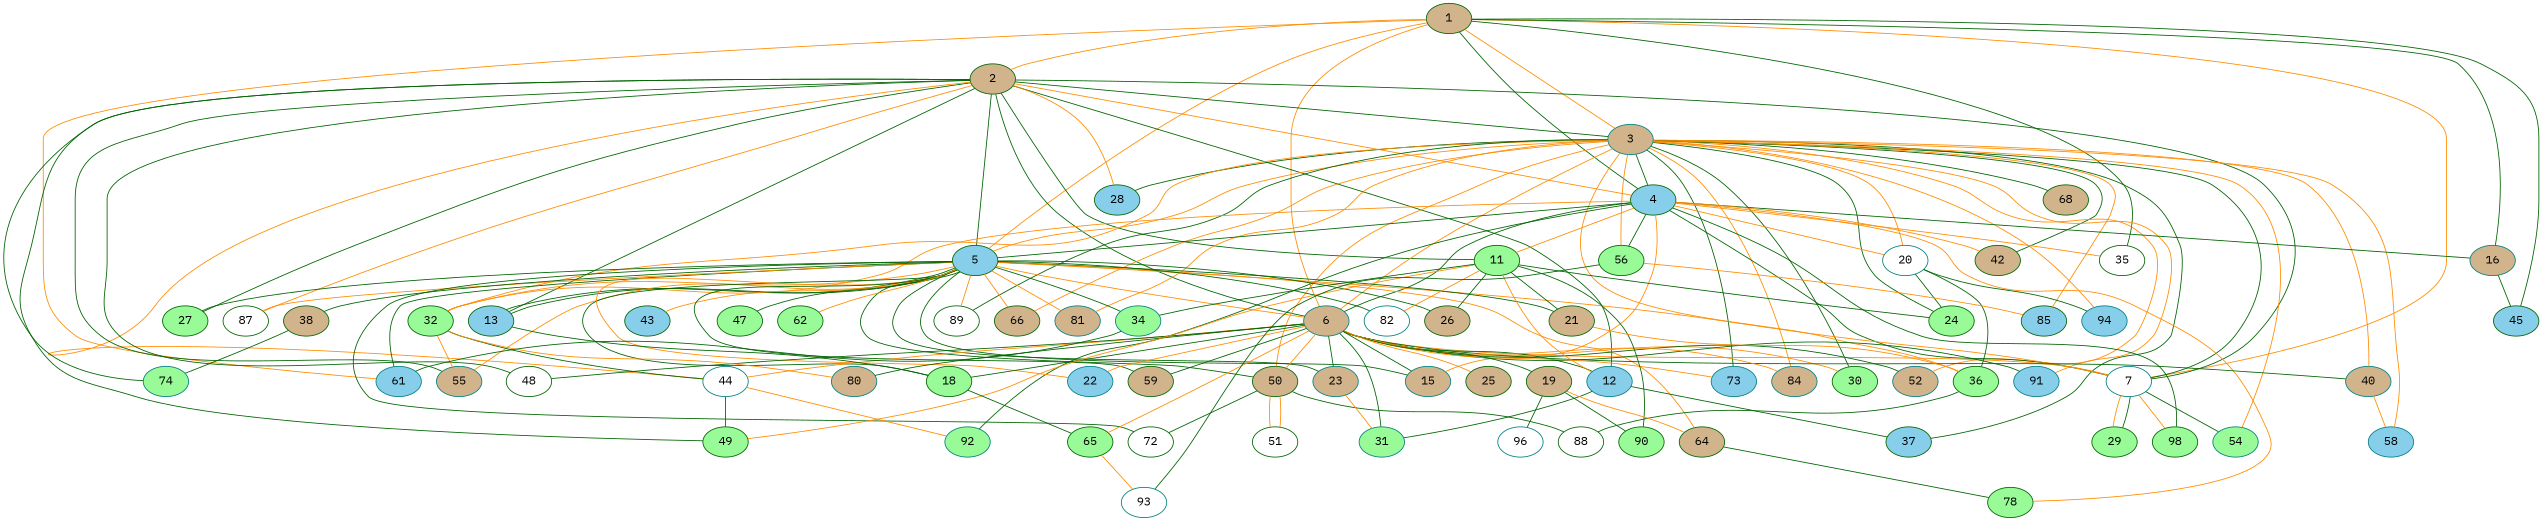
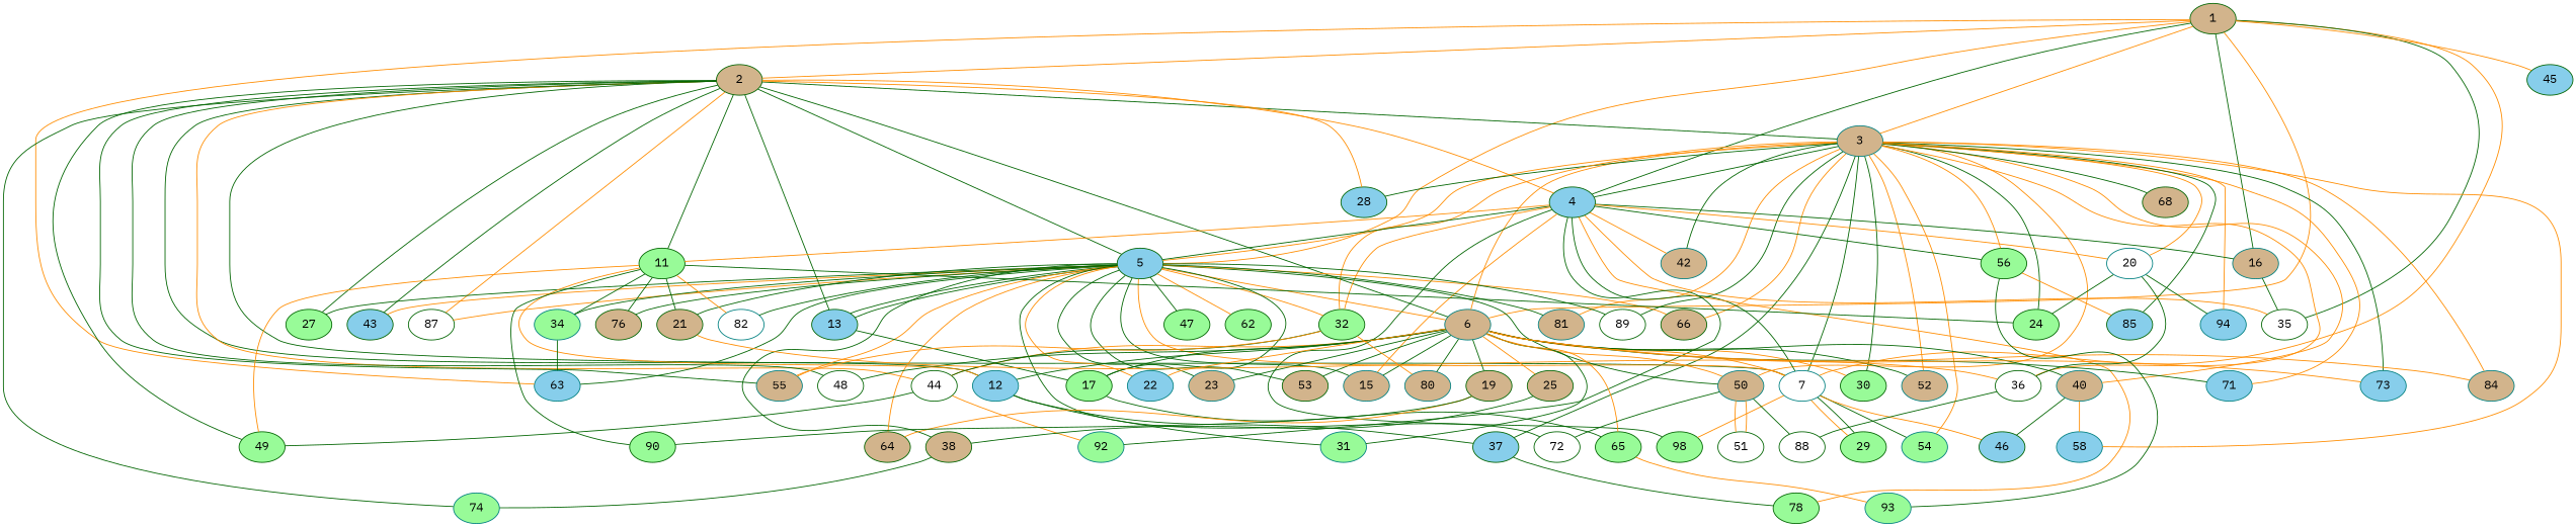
  graph {
    fontname="IBM Plex Mono"
    node [color=darkgreen fillcolor=tan fontname="IBM Plex Mono" style=filled]
    edge [color=darkgreen fontname="IBM Plex Mono"]
    1 [super="+68"]
    2 [super="+77"]
    3 [color=teal super="+8"]
    4 [fillcolor=skyblue super="+26"]
    5 [fillcolor=skyblue super="+9"]
    6 [color=teal super="+10"]
    7 [color=teal fillcolor=white super="+17"]
    16 [color=teal]
    35 [fillcolor=white]
    45 [fillcolor=skyblue]
-   61 [color=teal fillcolor=skyblue super="+97"]
+   61 [color=teal fillcolor=skyblue super="+97" label=63]
    11 [fillcolor=palegreen super="+14"]
    12 [color=teal fillcolor=skyblue super="+39"]
    13 [fillcolor=skyblue super="+95"]
    27 [fillcolor=palegreen]
    28 [fillcolor=skyblue]
    43 [fillcolor=skyblue]
-   44 [color=teal fillcolor=white super="+57"]
+   44 [fillcolor=white super="+57"]
    48 [fillcolor=white]
    49 [fillcolor=palegreen super="+70"]
    55 [color=teal super="+79"]
    74 [color=teal fillcolor=palegreen]
    87 [fillcolor=white]
    20 [color=teal fillcolor=white]
    24 [fillcolor=palegreen super="+41"]
    30 [fillcolor=palegreen super="+75"]
    32 [fillcolor=palegreen super="+60"]
-   36 [fillcolor=palegreen super="+69"]
+   36 [fillcolor=white super="+69"]
    37 [fillcolor=skyblue]
    40 [color=teal]
-   42
-   50 [super="+86"]
+   42 [color=teal]
+   50 [color=teal super="+86"]
    52 [color=teal]
    54 [color=teal fillcolor=palegreen super="+56"]
    58 [color=teal fillcolor=skyblue]
    n36 [fillcolor=palegreen label=56]
    n37 [label=68]
    66
-   71 [color=teal fillcolor=skyblue label=91]
+   71 [color=teal fillcolor=skyblue]
    73 [color=teal fillcolor=skyblue]
    81 [color=teal]
    84 [color=teal]
    85 [fillcolor=skyblue]
    89 [fillcolor=white]
    94 [color=teal fillcolor=skyblue]
    15 [color=teal super="+83"]
    78 [fillcolor=palegreen]
    92 [color=teal fillcolor=palegreen]
    98 [fillcolor=palegreen]
-   18 [fillcolor=palegreen super="+67"]
+   18 [fillcolor=palegreen super="+67" label=17]
    21
    22 [color=teal fillcolor=skyblue]
    23 [color=teal]
    34 [color=teal fillcolor=palegreen]
    38
    47 [fillcolor=palegreen]
-   53 [label=59]
+   53
    62 [fillcolor=palegreen]
    64
    72 [fillcolor=white]
-   76 [label=26]
+   76
    82 [color=teal fillcolor=white]
    19
    25
    31 [color=teal fillcolor=palegreen super="+91"]
    65 [fillcolor=palegreen]
    80 [color=teal]
    29 [fillcolor=palegreen]
+   46 [fillcolor=skyblue]
    90 [fillcolor=palegreen]
    88 [fillcolor=white]
    51 [fillcolor=white]
-   93 [color=teal fillcolor=white]
-   96 [color=teal fillcolor=white]
+   93 [color=teal fillcolor=palegreen]
    1 -- 2 [color=darkorange]
    1 -- 3 [color=darkorange weight=2]
    1 -- 4
    1 -- 5 [color=darkorange weight=2]
    1 -- 6 [color=darkorange weight=3]
    1 -- 7 [color=darkorange]
    1 -- 16
    1 -- 35
-   1 -- 45
+   1 -- 45 [color=darkorange]
    1 -- 61 [color=darkorange]
    2 -- 3 [weight=3]
    2 -- 4 [color=darkorange]
    2 -- 5 [weight=2]
    2 -- 6 [weight=2]
    2 -- 7
    2 -- 11
    2 -- 12
    2 -- 13
    2 -- 27
    2 -- 28 [color=darkorange]
+   2 -- 43
    2 -- 44 [color=darkorange]
    2 -- 48
    2 -- 49
    2 -- 55
    2 -- 74
    2 -- 87 [color=darkorange]
    3 -- 4 [weight=2]
    3 -- 5 [color=darkorange weight=4]
    3 -- 6 [color=darkorange weight=4]
    3 -- 7 [weight=2]
    3 -- 28
    3 -- 20 [color=darkorange]
    3 -- 24
    3 -- 30 [weight=2]
    3 -- 32 [color=darkorange]
    3 -- 36 [color=darkorange]
    3 -- 37
    3 -- 40 [color=darkorange]
    3 -- 42
    3 -- 50 [color=darkorange]
    3 -- 52 [color=darkorange]
    3 -- 54 [color=darkorange]
    3 -- 58 [color=darkorange]
    3 -- n36 [color=darkorange]
    3 -- n37 [weight=2]
    3 -- 66 [color=darkorange]
    3 -- 71 [color=darkorange]
    3 -- 73
    3 -- 81 [color=darkorange]
    3 -- 84 [color=darkorange]
-   3 -- 85 [color=darkorange]
+   3 -- 85
    3 -- 89
    3 -- 94 [color=darkorange]
    4 -- 5 [weight=2]
-   4 -- 6 [weight=2]
    4 -- 7
    4 -- 16
    4 -- 35 [color=darkorange]
    4 -- 11 [color=darkorange]
    4 -- 20 [color=darkorange]
    4 -- 32 [color=darkorange]
    4 -- 42 [color=darkorange]
    4 -- n36
    4 -- 15 [color=darkorange weight=2]
    4 -- 78 [color=darkorange]
    4 -- 92
    4 -- 98
    5 -- 6 [color=darkorange weight=4]
    5 -- 7 [color=darkorange weight=2]
    5 -- 61
    5 -- 13
    5 -- 13
    5 -- 27
    5 -- 43 [color=darkorange]
    5 -- 55 [color=darkorange]
    5 -- 87 [color=darkorange]
    5 -- 32 [color=darkorange]
    5 -- 50
    5 -- 66 [color=darkorange]
-   5 -- 81 [color=darkorange]
-   5 -- 89 [color=darkorange]
+   5 -- 81
+   5 -- 89
    5 -- 15
    5 -- 18
    5 -- 21
    5 -- 22 [color=darkorange]
    5 -- 23
    5 -- 34
    5 -- 38
    5 -- 47
    5 -- 53
    5 -- 62 [color=darkorange weight=2]
    5 -- 64 [color=darkorange]
    5 -- 72
    5 -- 76
    5 -- 82
    6 -- 7 [color=darkorange weight=2]
    6 -- 12 [weight=2]
    6 -- 44 [color=darkorange]
    6 -- 48
    6 -- 30 [color=darkorange]
    6 -- 40
    6 -- 50 [color=darkorange]
    6 -- 52
    6 -- 71
    6 -- 73 [color=darkorange]
    6 -- 84 [color=darkorange]
    6 -- 15
    6 -- 18
    6 -- 22 [color=darkorange]
    6 -- 23
    6 -- 53
    6 -- 19
    6 -- 25 [color=darkorange]
    6 -- 31
    6 -- 65 [color=darkorange]
    6 -- 80
    7 -- 54 [weight=2]
    7 -- 98 [color=darkorange]
    7 -- 29 [color=darkorange]
    7 -- 29
-   16 -- 45
+   7 -- 46 [color=darkorange]
+   16 -- 35
    11 -- 12 [color=darkorange]
    11 -- 49 [color=darkorange]
    11 -- 24
    11 -- 21
    11 -- 34
    11 -- 76
    11 -- 82 [color=darkorange]
    11 -- 90
    12 -- 37
    12 -- 31
    13 -- 18
    44 -- 49
    44 -- 92 [color=darkorange]
    20 -- 24
    20 -- 36
    20 -- 94
    32 -- 44
    32 -- 55 [color=darkorange]
    32 -- 80 [color=darkorange]
    36 -- 88
    40 -- 58 [color=darkorange]
+   40 -- 46
    50 -- 72
    50 -- 88
    50 -- 51 [color=darkorange]
    50 -- 51 [color=darkorange]
    n36 -- 85 [color=darkorange]
    n36 -- 93
    18 -- 65
    21 -- 36 [color=darkorange]
-   23 -- 31 [color=darkorange]
    34 -- 61
    38 -- 74
-   64 -- 78
+   37 -- 78
    19 -- 64 [color=darkorange]
    19 -- 90
-   19 -- 96
+   25 -- 38
    65 -- 93 [color=darkorange]
  }
